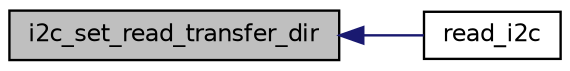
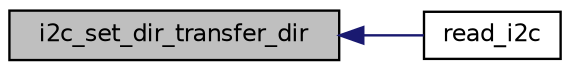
  digraph {
    rankdir=LR
    fontname="DejaVu Sans"
    node [color=black fontname="DejaVu Sans" fontsize=10 shape=record style=filled]
-   n1 [fillcolor=grey75 fontcolor=black height=0.2 label=i2c_set_read_transfer_dir width=0.4]
+   n1 [fillcolor=grey75 fontcolor=black height=0.2 label=i2c_set_dir_transfer_dir width=0.4]
    n2 [fillcolor=white height=0.2 label=read_i2c width=0.4]
    n1 -> n2 [color=midnightblue dir=back fontname="DejaVu Sans" fontsize=10 labelfontname=Helvetica labelfontsize=10 style=solid]
  }
